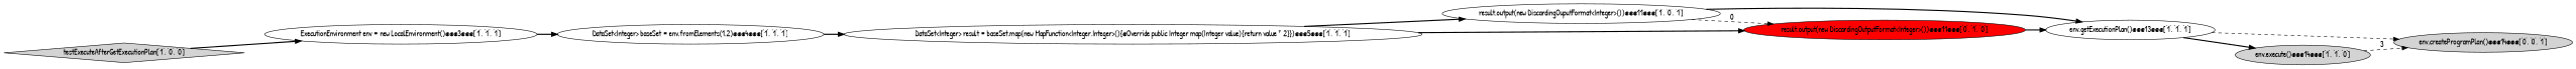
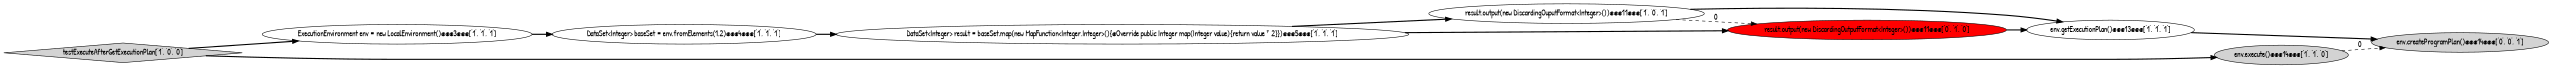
  digraph {
    fontname="Patrick Hand"
    rankdir=LR
    node [fillcolor=white fontname="Patrick Hand" shape=ellipse style=filled]
    edge [fontname="Patrick Hand" style=bold]
    n1 [fillcolor=lightgray label="testExecuteAfterGetExecutionPlan['1', '0', '0']" shape=diamond]
    n2 [label="ExecutionEnvironment env = new LocalEnvironment()@@@3@@@['1', '1', '1']"]
    n3 [label="DataSet<Integer> baseSet = env.fromElements(1,2)@@@4@@@['1', '1', '1']"]
    n4 [label="env.getExecutionPlan()@@@13@@@['1', '1', '1']"]
    n5 [fillcolor=lightgray label="env.execute()@@@14@@@['1', '1', '0']"]
    n6 [fillcolor=lightgray label="env.createProgramPlan()@@@14@@@['0', '0', '1']"]
    n7 [label="DataSet<Integer> result = baseSet.map(new MapFunction<Integer,Integer>(){@Override public Integer map(Integer value){return value * 2}})@@@5@@@['1', '1', '1']"]
    n8 [fillcolor=red label="result.output(new DiscardingOutputFormat<Integer>())@@@11@@@['0', '1', '0']"]
    n9 [label="result.output(new DiscardingOuputFormat<Integer>())@@@11@@@['1', '0', '1']"]
    n1 -> n2
    n2 -> n3
    n3 -> n7
-   n4 -> n5
-   n4 -> n6 [style=dashed]
-   n5 -> n6 [label=3 style=dashed]
+   n1 -> n5
+   n4 -> n6
+   n5 -> n6 [label=0 style=dashed]
    n7 -> n8
    n7 -> n9
    n8 -> n4
    n9 -> n4
    n9 -> n8 [label=0 style=dashed]
  }
